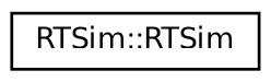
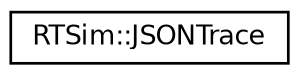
  digraph {
    rankdir=LR
-   n1 [color=black fillcolor=white fontname=Helvetica fontsize=10 height=0.2 label="RTSim::RTSim" shape=record style=filled width=0.4]
+   n1 [color=black fillcolor=white fontname=Helvetica fontsize=10 height=0.2 label="RTSim::JSONTrace" shape=record style=filled width=0.4]
  }
